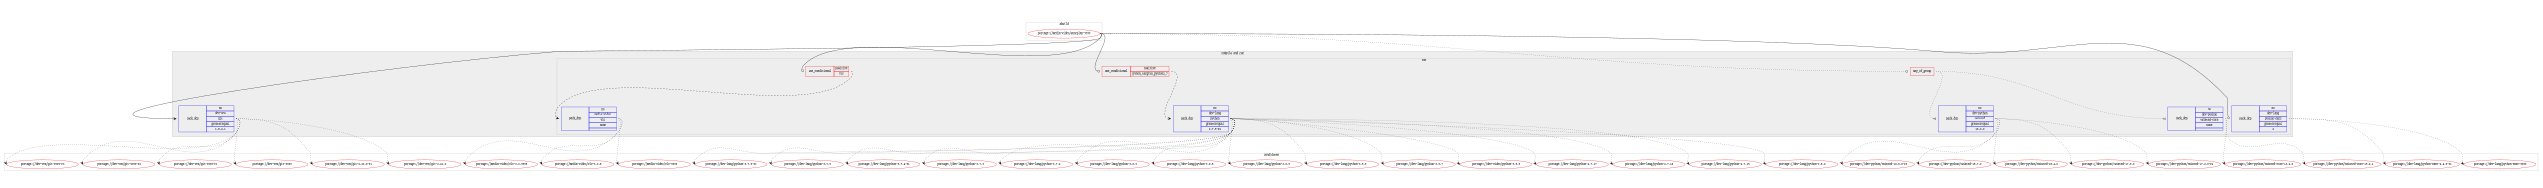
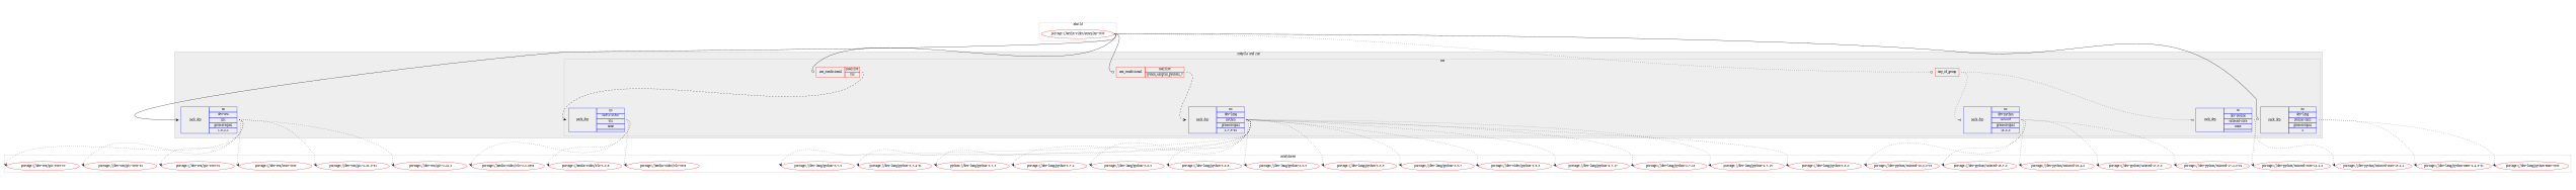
  digraph {
    compound=true
    concentrate=true
    fontname="Courier Prime"
    fontsize=10
    newrank=true
    rankdir=TB
    ranksep=1.5
    node [color=red fontname="Courier Prime" fontsize=10]
    edge [arrowhead=vee fontname="Courier Prime" headport=w style=dotted tailport=e weight=100]
    n1 [label="portage://media-video/syncplay-9999" width=4]
    n2 [color=blue label=<<TABLE BORDER="0" CELLBORDER="1" CELLSPACING="0" CELLPADDING="4" WIDTH="220"><TR><TD ROWSPAN="6" CELLPADDING="30">pack_dep</TD></TR><TR><TD WIDTH="110">no</TD></TR><TR><TD>dev-vcs</TD></TR><TR><TD>git</TD></TR><TR><TD>greaterequal</TD></TR><TR><TD>1.8.2.1</TD></TR></TABLE>> shape=none]
    n3 [color=blue label=<<TABLE BORDER="0" CELLBORDER="1" CELLSPACING="0" CELLPADDING="4" WIDTH="220"><TR><TD ROWSPAN="6" CELLPADDING="30">pack_dep</TD></TR><TR><TD WIDTH="110">no</TD></TR><TR><TD>dev-python</TD></TR><TR><TD>twisted</TD></TR><TR><TD>greaterequal</TD></TR><TR><TD>16.0.0</TD></TR></TABLE>> shape=none]
    n4 [color=blue label=<<TABLE BORDER="0" CELLBORDER="1" CELLSPACING="0" CELLPADDING="4" WIDTH="220"><TR><TD ROWSPAN="6" CELLPADDING="30">pack_dep</TD></TR><TR><TD WIDTH="110">no</TD></TR><TR><TD>dev-python</TD></TR><TR><TD>twisted-core</TD></TR><TR><TD>none</TD></TR><TR><TD></TD></TR></TABLE>> shape=none]
    n5 [label=<<TABLE BORDER="0" CELLBORDER="1" CELLSPACING="0" CELLPADDING="4"><TR><TD CELLPADDING="10">any_of_group</TD></TR></TABLE>> shape=none]
    n6 [color=blue label=<<TABLE BORDER="0" CELLBORDER="1" CELLSPACING="0" CELLPADDING="4" WIDTH="220"><TR><TD ROWSPAN="6" CELLPADDING="30">pack_dep</TD></TR><TR><TD WIDTH="110">no</TD></TR><TR><TD>dev-lang</TD></TR><TR><TD>python</TD></TR><TR><TD>greaterequal</TD></TR><TR><TD>2.7.5-r2</TD></TR></TABLE>> shape=none]
    n7 [label=<<TABLE BORDER="0" CELLBORDER="1" CELLSPACING="0" CELLPADDING="4"><TR><TD ROWSPAN="3" CELLPADDING="10">use_conditional</TD></TR><TR><TD>positive</TD></TR><TR><TD>python_targets_python2_7</TD></TR></TABLE>> shape=none]
    n8 [color=blue label=<<TABLE BORDER="0" CELLBORDER="1" CELLSPACING="0" CELLPADDING="4" WIDTH="220"><TR><TD ROWSPAN="6" CELLPADDING="30">pack_dep</TD></TR><TR><TD WIDTH="110">no</TD></TR><TR><TD>media-video</TD></TR><TR><TD>vlc</TD></TR><TR><TD>none</TD></TR><TR><TD></TD></TR></TABLE>> shape=none]
    n9 [label=<<TABLE BORDER="0" CELLBORDER="1" CELLSPACING="0" CELLPADDING="4"><TR><TD ROWSPAN="3" CELLPADDING="10">use_conditional</TD></TR><TR><TD>positive</TD></TR><TR><TD>vlc</TD></TR></TABLE>> shape=none]
    n10 [color=blue label=<<TABLE BORDER="0" CELLBORDER="1" CELLSPACING="0" CELLPADDING="4" WIDTH="220"><TR><TD ROWSPAN="6" CELLPADDING="30">pack_dep</TD></TR><TR><TD WIDTH="110">no</TD></TR><TR><TD>dev-lang</TD></TR><TR><TD>python-exec</TD></TR><TR><TD>greaterequal</TD></TR><TR><TD>2</TD></TR></TABLE>> shape=none]
    n11 [label="portage://dev-vcs/git-2.21.0" width=4]
    n12 [label="portage://dev-vcs/git-2.23.0-r1" width=4]
-   n13 [label="portage://dev-vcs/git-9999" width=4]
+   n13 [label="portage://dev-vcs/core-9999" width=4]
    n14 [label="portage://dev-vcs/git-9999-r1" width=4]
    n15 [label="portage://dev-vcs/git-9999-r2" width=4]
    n16 [label="portage://dev-vcs/git-9999-r3" width=4]
    n17 [label="portage://dev-python/twisted-16.6.0-r3" width=4]
    n18 [label="portage://dev-python/twisted-17.2.0-r2" width=4]
    n19 [label="portage://dev-python/twisted-17.9.0" width=4]
    n20 [label="portage://dev-python/twisted-18.4.0" width=4]
    n21 [label="portage://dev-python/twisted-18.7.0" width=4]
    n22 [label="portage://dev-python/twisted-core-13.2.0" width=4]
    n23 [label="portage://dev-python/twisted-core-15.2.1" width=4]
    n24 [label="portage://dev-lang/python-2.7.15" width=4]
    n25 [label="portage://dev-lang/python-2.7.16" width=4]
    n26 [label="portage://dev-lang/python-2.7.17" width=4]
    n27 [label="portage://dev-video/python-3.5.5" width=4]
    n28 [label="portage://dev-lang/python-3.5.7" width=4]
    n29 [label="portage://dev-lang/python-3.5.9" width=4]
    n30 [label="portage://dev-lang/python-3.6.5" width=4]
    n31 [label="portage://dev-lang/python-3.6.8" width=4]
    n32 [label="portage://dev-lang/python-3.6.9" width=4]
    n33 [label="portage://dev-lang/python-3.7.2" width=4]
-   n34 [label="portage://dev-lang/python-3.7.3" width=4]
+   n34 [label="python://dev-lang/python-3.7.3" width=4]
    n35 [label="portage://dev-lang/python-3.7.4-r1" width=4]
    n36 [label="portage://dev-lang/python-3.7.5" width=4]
-   n37 [label="portage://dev-lang/python-3.7.5-r1" width=4]
    n38 [label="portage://dev-lang/python-3.8.0" width=4]
    n39 [label="portage://media-video/vlc-3.0.8" width=4]
    n40 [label="portage://media-video/vlc-3.0.9999" width=4]
    n41 [label="portage://media-video/vlc-9999" width=4]
    n42 [label="portage://dev-lang/python-exec-2.4.6-r1" width=4]
    n43 [label="portage://dev-lang/python-exec-9999" width=4]
    subgraph cluster_1 {
      color=gray
      label=<<i>ebuild</i>>
      rank=same
      n1
    }
    subgraph cluster_2 {
      color=gray
      label=<<i>dependencies</i>>
      subgraph cluster_3 {
        color=gray
        fillcolor="#eeeeee"
        label=<<i>compile</i>>
        style=filled
        subgraph sub_4 {
          color=gray
          fillcolor="#eeeeee"
          label=<<i>compile</i>>
          style=filled
          n2
        }
      }
      subgraph cluster_5 {
        color=gray
        fillcolor="#eeeeee"
        label=<<i>compile and run</i>>
        style=filled
      }
      subgraph cluster_6 {
        color=gray
        fillcolor="#eeeeee"
        label=<<i>run</i>>
        style=filled
        subgraph sub_7 {
          color=gray
          fillcolor="#eeeeee"
          label=<<i>run</i>>
          style=filled
          n5
          subgraph sub_8 {
            color=gray
            fillcolor="#eeeeee"
            label=<<i>run</i>>
            style=filled
            n3
          }
          subgraph sub_9 {
            color=gray
            fillcolor="#eeeeee"
            label=<<i>run</i>>
            style=filled
            n4
          }
        }
        subgraph sub_10 {
          color=gray
          fillcolor="#eeeeee"
          label=<<i>run</i>>
          style=filled
          n7
          subgraph sub_11 {
            color=gray
            fillcolor="#eeeeee"
            label=<<i>run</i>>
            style=filled
            n6
          }
        }
        subgraph sub_12 {
          color=gray
          fillcolor="#eeeeee"
          label=<<i>run</i>>
          style=filled
          n9
          subgraph sub_13 {
            color=gray
            fillcolor="#eeeeee"
            label=<<i>run</i>>
            style=filled
            n8
          }
        }
        subgraph sub_14 {
          color=gray
          fillcolor="#eeeeee"
          label=<<i>run</i>>
          style=filled
          n10
        }
      }
    }
    subgraph cluster_15 {
      color=gray
      label=<<i>candidates</i>>
      rank=same
      subgraph sub_16 {
        color=black
        label=<<i>candidates</i>>
        nodesep=1
        rank=same
        n11
        n12
        n13
        n14
        n15
        n16
      }
      subgraph sub_17 {
        color=black
        label=<<i>candidates</i>>
        nodesep=1
        rank=same
        n17
        n18
        n19
        n20
        n21
      }
      subgraph sub_18 {
        color=black
        label=<<i>candidates</i>>
        nodesep=1
        rank=same
        n22
        n23
      }
      subgraph sub_19 {
        color=black
        label=<<i>candidates</i>>
        nodesep=1
        rank=same
        n24
        n25
        n26
        n27
        n28
        n29
        n30
        n31
        n32
        n33
        n34
        n35
        n36
-       n37
        n38
      }
      subgraph sub_20 {
        color=black
        label=<<i>candidates</i>>
        nodesep=1
        rank=same
        n39
        n40
        n41
      }
      subgraph sub_21 {
        color=black
        label=<<i>candidates</i>>
        nodesep=1
        rank=same
        n42
        n43
      }
    }
    n1 -> n2 [style=solid weight=20]
    n1 -> n5 [arrowhead=odot weight=20]
    n1 -> n7 [arrowhead=odot style=solid weight=20]
    n1 -> n9 [arrowhead=odot style=solid weight=20]
    n1 -> n10 [arrowhead=odot style=solid weight=20]
    n2 -> n11
    n2 -> n12
    n2 -> n13
    n2 -> n14
    n2 -> n15
    n2 -> n16
    n3 -> n17
    n3 -> n18
    n3 -> n19
    n3 -> n20
    n3 -> n21
    n4 -> n22
    n4 -> n23
    n5 -> n3 [arrowhead=oinv weight=20]
    n5 -> n4 [arrowhead=oinv weight=20]
    n6 -> n24
    n6 -> n25
    n6 -> n26
    n6 -> n27
    n6 -> n28
    n6 -> n29
    n6 -> n30
    n6 -> n31
    n6 -> n32
    n6 -> n33
    n6 -> n34
    n6 -> n35
    n6 -> n36
-   n6 -> n37
    n6 -> n38
    n7 -> n6 [style=dashed weight=20]
    n8 -> n39
    n8 -> n40
    n8 -> n41
    n9 -> n8 [style=dashed weight=20]
    n10 -> n42
    n10 -> n43
  }
